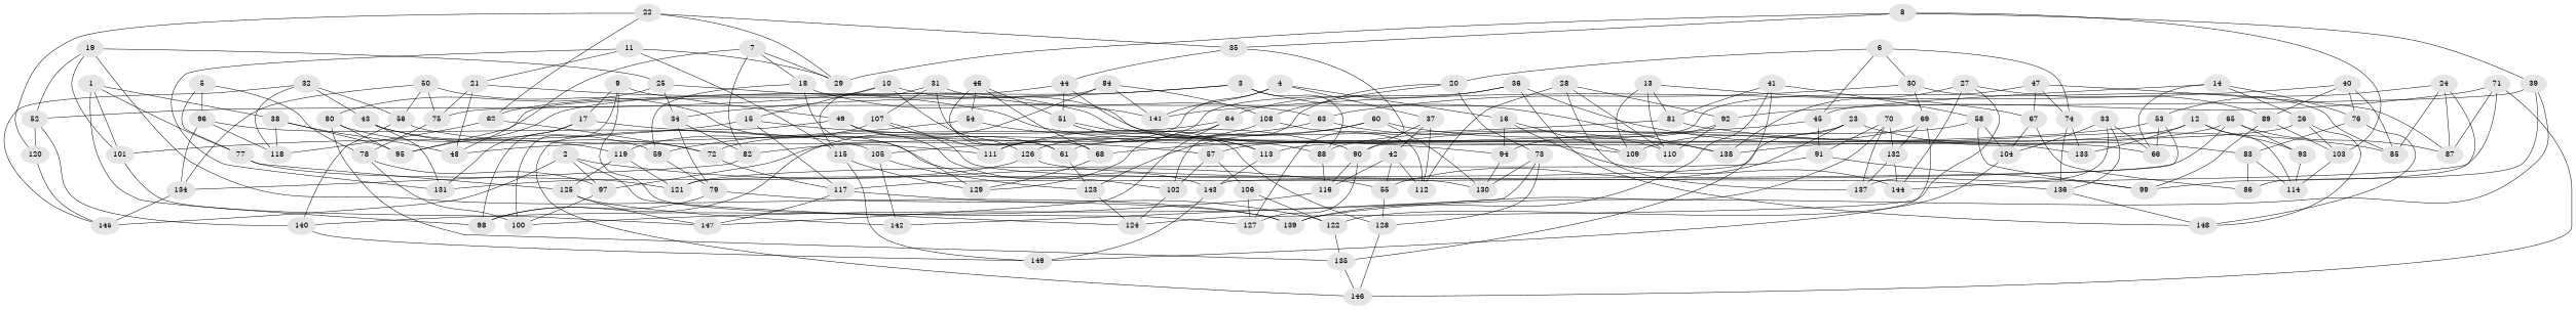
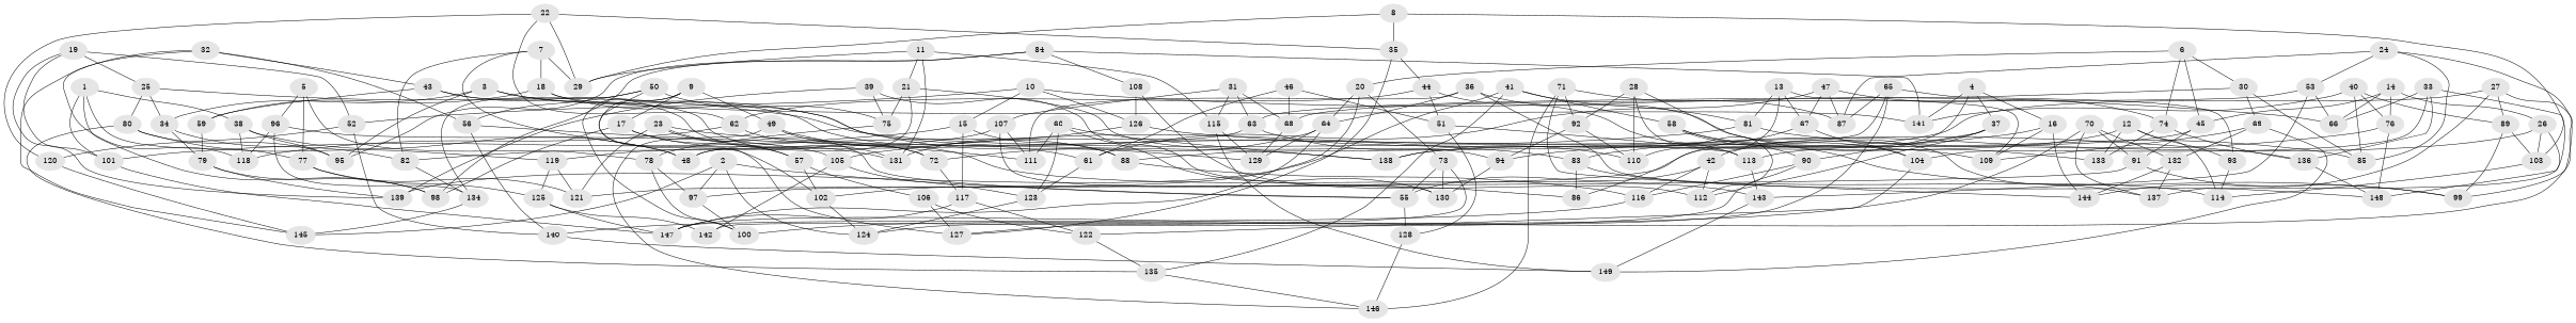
  graph {
    node [color=gray90 style=filled]
    1
    38
    77
    98
    101
    95
    48
    118
    121
    125
    147
    2
    55
    97
    124
    145
    128
    100
    3
    34
    88
    138
    82
    79
    116
    4
    16
    37
    141
    109
    94
    144
    112
    42
    90
    5
    78
    96
    134
    105
    120
    6
    20
    30
    45
    74
    73
    102
    108
    85
    63
    69
    91
    133
    136
    7
    18
    29
    59
    129
    8
    35
    39
    103
    127
    44
    139
    75
    86
    114
    9
    17
    49
    131
    57
    61
    143
    146
    10
    15
    52
    66
    126
    117
    140
    11
    21
    115
    149
    12
    93
    13
    67
    81
    110
    104
    14
    26
    76
    113
    148
    83
    122
    130
    106
    19
    25
    80
    142
    22
    62
    72
    23
    24
    53
    87
    99
    68
    135
    119
    27
    89
    28
    92
    137
    132
    31
    107
    111
    32
    43
    56
    33
    51
    36
    64
    40
    41
    58
    46
-   54
    123
    47
    50
    60
    65
    70
    71
    84
    1 -- 38
    1 -- 77
    1 -- 98
    1 -- 101
    38 -- 95
    38 -- 48
    38 -- 118
    77 -- 121
    77 -- 125
    101 -- 147
    125 -- 147
    125 -- 142
    2 -- 55
    2 -- 97
    2 -- 124
    2 -- 145
    55 -- 128
    97 -- 100
    128 -- 146
    3 -- 95
    3 -- 34
    3 -- 88
    3 -- 138
    34 -- 82
    34 -- 79
    88 -- 116
    82 -- 134
    79 -- 98
    79 -- 139
    116 -- 140
    4 -- 97
    4 -- 16
    4 -- 37
    4 -- 141
    16 -- 109
    16 -- 94
    16 -- 144
    37 -- 112
    37 -- 42
    37 -- 90
    94 -- 130
    42 -- 55
    42 -- 116
    42 -- 112
    90 -- 116
    90 -- 127
    5 -- 77
    5 -- 78
    5 -- 96
    78 -- 97
    78 -- 100
    96 -- 118
    96 -- 134
    96 -- 105
    134 -- 145
    105 -- 142
    105 -- 123
    120 -- 145
    6 -- 20
    6 -- 30
    6 -- 45
    6 -- 74
    20 -- 73
    20 -- 102
-   20 -- 108
+   20 -- 64
    30 -- 85
    30 -- 63
    30 -- 69
    45 -- 48
    45 -- 91
    74 -- 133
    74 -- 136
-   73 -- 128
+   73 -- 55
    73 -- 130
    73 -- 142
    102 -- 124
    108 -- 112
    108 -- 126
    63 -- 82
    63 -- 110
    69 -- 109
    69 -- 149
    69 -- 132
    91 -- 121
    91 -- 99
    136 -- 148
    7 -- 48
    7 -- 82
    7 -- 18
    7 -- 29
    18 -- 141
    18 -- 59
    18 -- 129
    59 -- 79
    8 -- 29
    8 -- 35
-   8 -- 39
    8 -- 103
    35 -- 127
    35 -- 44
    39 -- 139
    39 -- 75
    39 -- 86
    103 -- 114
    44 -- 113
    44 -- 62
    44 -- 51
    75 -- 78
    9 -- 100
    9 -- 127
    9 -- 17
    9 -- 49
    17 -- 98
    17 -- 131
    17 -- 57
    49 -- 61
    49 -- 143
    49 -- 146
    57 -- 102
    57 -- 106
    61 -- 123
    143 -- 149
    10 -- 15
    10 -- 52
    10 -- 66
    10 -- 126
    15 -- 101
    15 -- 88
    15 -- 117
    52 -- 120
    52 -- 140
    126 -- 136
    126 -- 131
    117 -- 147
    117 -- 122
    140 -- 149
    11 -- 29
    11 -- 131
    11 -- 21
    11 -- 115
    21 -- 48
    21 -- 94
    21 -- 75
    115 -- 129
    115 -- 149
    12 -- 138
    12 -- 133
    12 -- 114
    12 -- 93
    93 -- 114
    13 -- 109
    13 -- 67
    13 -- 81
    13 -- 110
    67 -- 86
    67 -- 104
    81 -- 105
    81 -- 85
    104 -- 122
    14 -- 45
    14 -- 66
    14 -- 26
    14 -- 76
    26 -- 103
    26 -- 113
    26 -- 148
    76 -- 148
    76 -- 83
    113 -- 143
    83 -- 86
    83 -- 114
    122 -- 135
    106 -- 127
    106 -- 122
    19 -- 101
    19 -- 139
    19 -- 52
    19 -- 25
    25 -- 34
    25 -- 109
    25 -- 80
    80 -- 95
    80 -- 135
    80 -- 119
    22 -- 120
    22 -- 29
    22 -- 35
    22 -- 62
    62 -- 118
    62 -- 72
    72 -- 117
    23 -- 121
    23 -- 55
    23 -- 57
    23 -- 83
    24 -- 85
    24 -- 53
    24 -- 87
    24 -- 99
    53 -- 143
    53 -- 66
    53 -- 68
    68 -- 129
    135 -- 146
    119 -- 121
    119 -- 125
    27 -- 124
    27 -- 138
    27 -- 144
    27 -- 89
    89 -- 103
    89 -- 99
    28 -- 112
    28 -- 110
    28 -- 92
    28 -- 137
    92 -- 94
    92 -- 110
    132 -- 144
    132 -- 137
    31 -- 63
    31 -- 115
    31 -- 68
    31 -- 107
    107 -- 130
    107 -- 119
    107 -- 111
    32 -- 118
    32 -- 145
    32 -- 43
    32 -- 56
    43 -- 59
    43 -- 131
    43 -- 72
    56 -- 140
    56 -- 111
    33 -- 136
    33 -- 66
    33 -- 104
    33 -- 137
    51 -- 128
    51 -- 113
    36 -- 133
    36 -- 148
    36 -- 111
    36 -- 64
    64 -- 147
    64 -- 129
    64 -- 72
    40 -- 141
    40 -- 85
    40 -- 76
    40 -- 89
    41 -- 139
    41 -- 81
    41 -- 135
    41 -- 58
    58 -- 90
    58 -- 104
    58 -- 99
    46 -- 61
    46 -- 68
    46 -- 51
-   46 -- 54
-   54 -- 90
-   54 -- 59
    123 -- 124
    47 -- 74
    47 -- 61
    47 -- 67
    47 -- 87
    50 -- 134
    50 -- 102
    50 -- 75
    50 -- 56
    60 -- 138
    60 -- 130
    60 -- 111
    60 -- 123
-   65 -- 117
+   65 -- 147
    65 -- 88
    65 -- 93
    65 -- 87
    70 -- 100
    70 -- 91
    70 -- 137
    70 -- 132
    71 -- 144
    71 -- 146
    71 -- 87
    71 -- 92
    84 -- 98
    84 -- 95
    84 -- 141
    84 -- 108
  }
